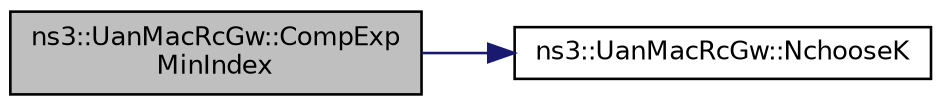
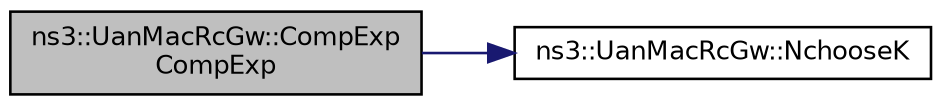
  digraph {
    rankdir=LR
    node [color=black fontname=Helvetica fontsize=10 shape=record style=filled]
-   n1 [fillcolor=grey75 fontcolor=black height=0.2 label="ns3::UanMacRcGw::CompExp\lMinIndex" width=0.4]
+   n1 [fillcolor=grey75 fontcolor=black height=0.2 label="ns3::UanMacRcGw::CompExp\lCompExp" width=0.4]
    n2 [fillcolor=white height=0.2 label="ns3::UanMacRcGw::NchooseK" width=0.4]
    n1 -> n2 [color=midnightblue fontname=Helvetica fontsize=10 labelfontname=Helvetica labelfontsize=10 style=solid]
  }
